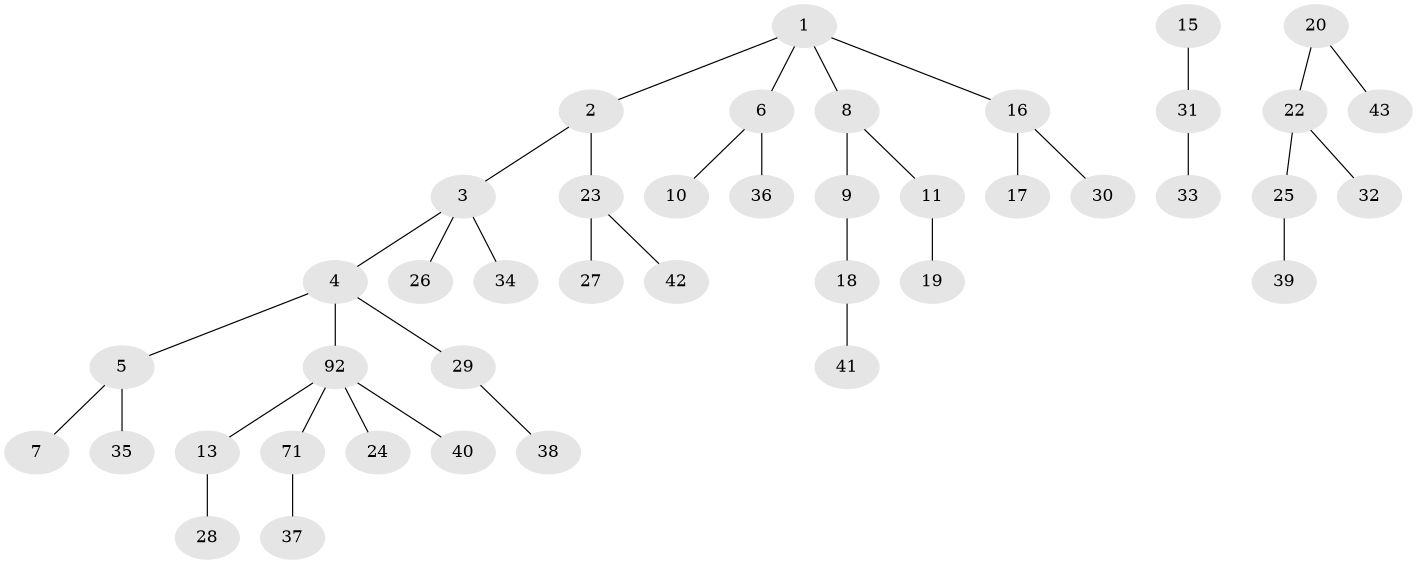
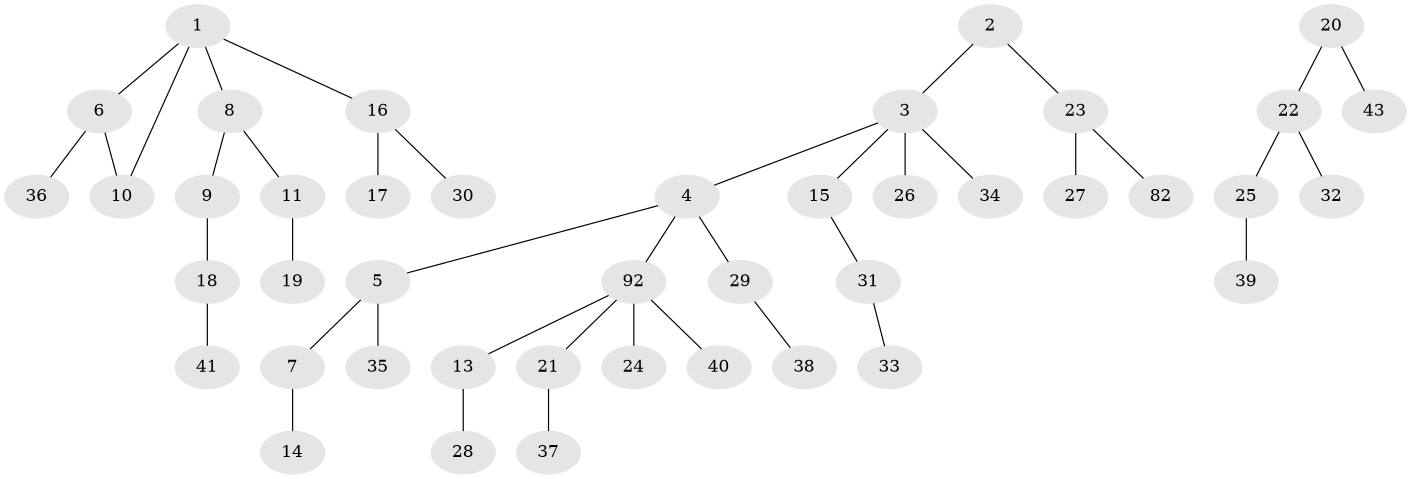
  graph {
    node [color=gray90 style=filled]
    edge [weight=1.0]
    1
    2
    6
    8
    16
    3
    23
    10
    36
    9
    11
    17
    30
    4
    15
    26
    34
    27
-   42
+   42 [label=82]
    5
    n21 [label=92]
    29
    31
    7
    35
    13
-   21 [label=71]
+   21
    24
    40
    38
+   14
    18
    19
    20
    22
    43
    41
    28
    37
    33
    25
    32
    39
-   1 -- 2
+   1 -- 10
    1 -- 6
    1 -- 8
    1 -- 16
    2 -- 3
    2 -- 23
    6 -- 10
    6 -- 36
    8 -- 9
    8 -- 11
    16 -- 17 [weight=2.0]
    16 -- 30
    3 -- 4
+   3 -- 15
    3 -- 26
    3 -- 34
    23 -- 27
    23 -- 42
    9 -- 18
    11 -- 19
    4 -- 5
    4 -- n21
    4 -- 29
    15 -- 31
    5 -- 7
    5 -- 35
    n21 -- 13
    n21 -- 21
    n21 -- 24
    n21 -- 40
    29 -- 38
    31 -- 33
+   7 -- 14
    13 -- 28
    21 -- 37
    18 -- 41
    20 -- 22
    20 -- 43
    22 -- 25
    22 -- 32
    25 -- 39
  }
